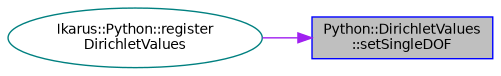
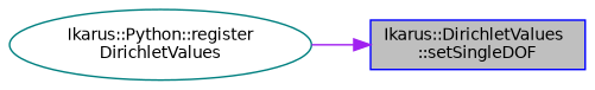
  digraph {
    rankdir=RL
    node [fontname=Helvetica fontsize=10 style=filled]
-   n1 [color=blue fillcolor=grey75 fontcolor=black height=0.2 label="Python::DirichletValues\l::setSingleDOF" shape=box width=0.4]
+   n1 [color=blue fillcolor=grey75 fontcolor=black height=0.2 label="Ikarus::DirichletValues\l::setSingleDOF" shape=box width=0.4]
    n2 [color=teal fillcolor=white height=0.2 label="Ikarus::Python::register\lDirichletValues" shape=ellipse width=0.4]
    n1 -> n2 [color=purple dir=back fontname=Helvetica fontsize=10 labelfontname=Helvetica labelfontsize=10 style=solid]
  }
